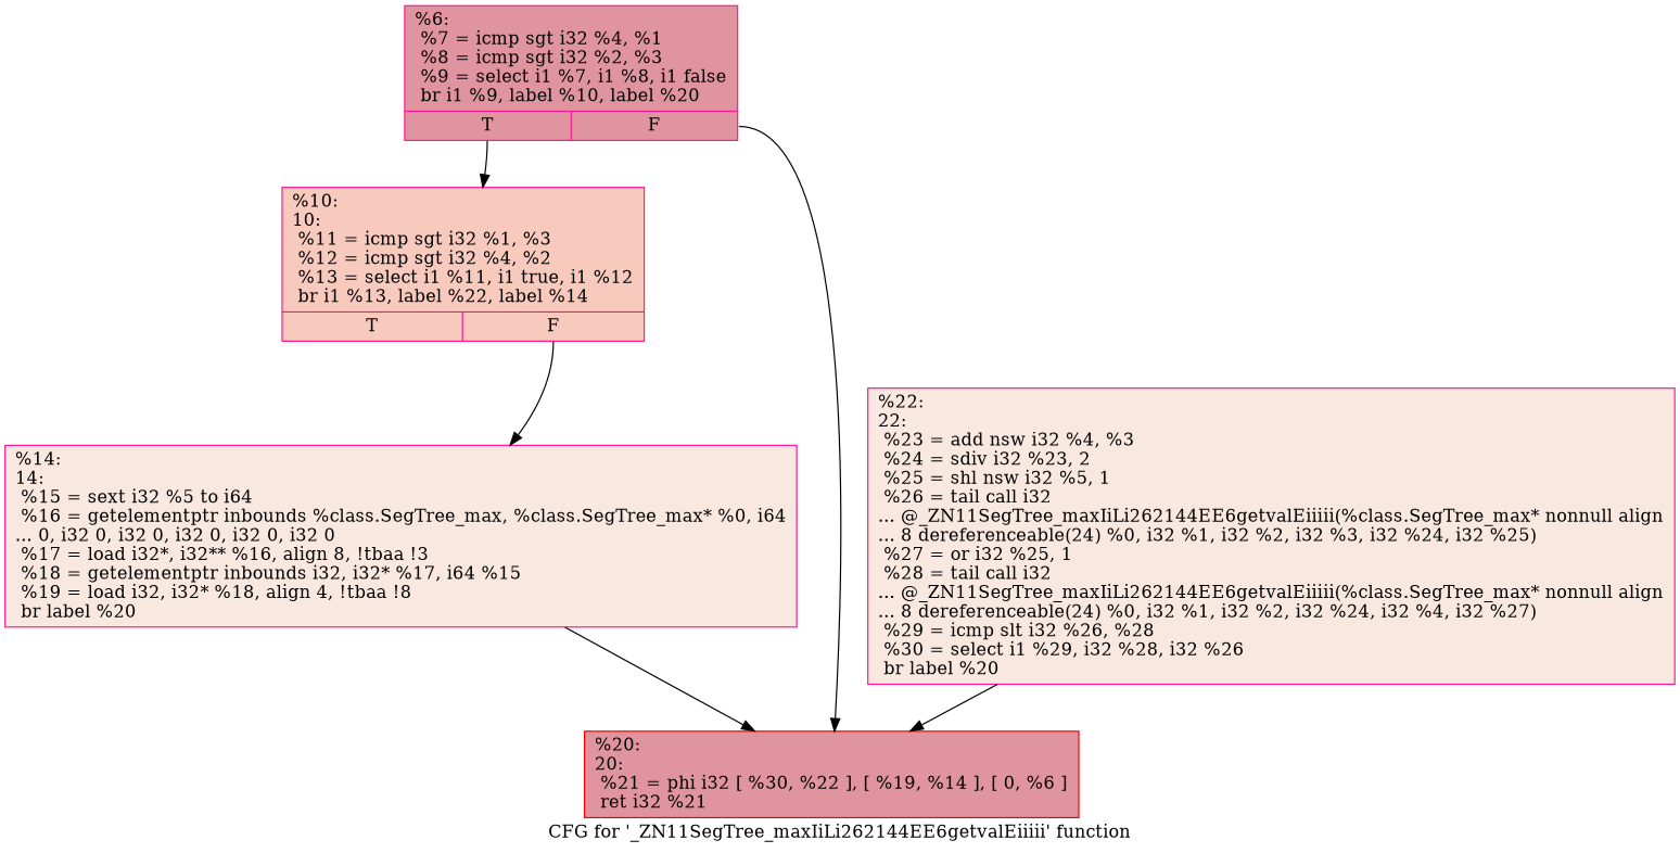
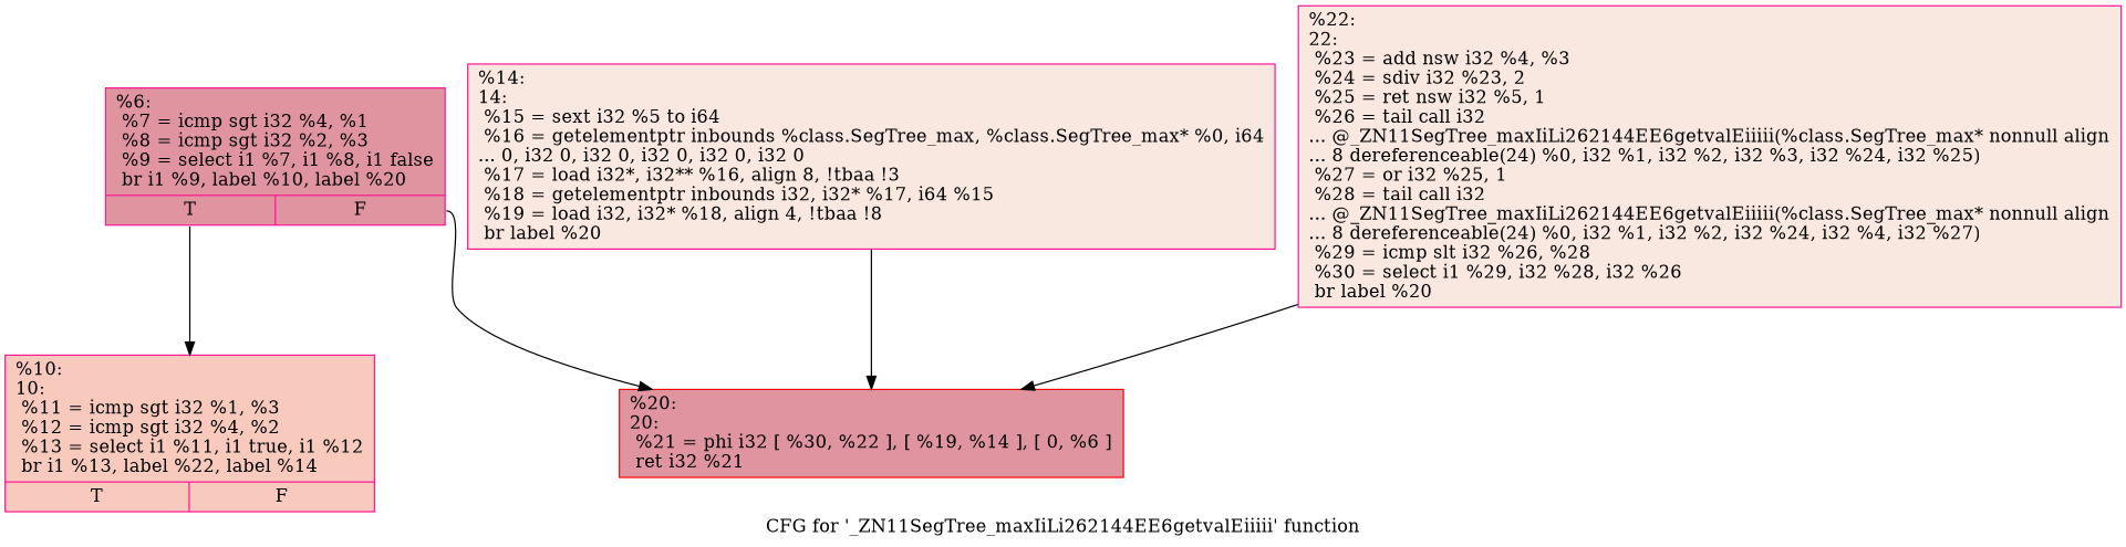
  digraph {
    label="CFG for '_ZN11SegTree_maxIiLi262144EE6getvalEiiiii' function"
    node [color=deeppink fillcolor="#b70d2870" shape=record style=filled]
    n1 [label="{%6:\l  %7 = icmp sgt i32 %4, %1\l  %8 = icmp sgt i32 %2, %3\l  %9 = select i1 %7, i1 %8, i1 false\l  br i1 %9, label %10, label %20\l|{<s0>T|<s1>F}}"]
    n2 [fillcolor="#ef886b70" label="{%10:\l10:                                               \l  %11 = icmp sgt i32 %1, %3\l  %12 = icmp sgt i32 %4, %2\l  %13 = select i1 %11, i1 true, i1 %12\l  br i1 %13, label %22, label %14\l|{<s0>T|<s1>F}}"]
    n3 [color=red label="{%20:\l20:                                               \l  %21 = phi i32 [ %30, %22 ], [ %19, %14 ], [ 0, %6 ]\l  ret i32 %21\l}"]
    n4 [fillcolor="#f1ccb870" label="{%14:\l14:                                               \l  %15 = sext i32 %5 to i64\l  %16 = getelementptr inbounds %class.SegTree_max, %class.SegTree_max* %0, i64\l... 0, i32 0, i32 0, i32 0, i32 0, i32 0\l  %17 = load i32*, i32** %16, align 8, !tbaa !3\l  %18 = getelementptr inbounds i32, i32* %17, i64 %15\l  %19 = load i32, i32* %18, align 4, !tbaa !8\l  br label %20\l}"]
-   n5 [fillcolor="#f1ccb870" label="{%22:\l22:                                               \l  %23 = add nsw i32 %4, %3\l  %24 = sdiv i32 %23, 2\l  %25 = shl nsw i32 %5, 1\l  %26 = tail call i32\l... @_ZN11SegTree_maxIiLi262144EE6getvalEiiiii(%class.SegTree_max* nonnull align\l... 8 dereferenceable(24) %0, i32 %1, i32 %2, i32 %3, i32 %24, i32 %25)\l  %27 = or i32 %25, 1\l  %28 = tail call i32\l... @_ZN11SegTree_maxIiLi262144EE6getvalEiiiii(%class.SegTree_max* nonnull align\l... 8 dereferenceable(24) %0, i32 %1, i32 %2, i32 %24, i32 %4, i32 %27)\l  %29 = icmp slt i32 %26, %28\l  %30 = select i1 %29, i32 %28, i32 %26\l  br label %20\l}"]
+   n5 [fillcolor="#f1ccb870" label="{%22:\l22:                                               \l  %23 = add nsw i32 %4, %3\l  %24 = sdiv i32 %23, 2\l  %25 = ret nsw i32 %5, 1\l  %26 = tail call i32\l... @_ZN11SegTree_maxIiLi262144EE6getvalEiiiii(%class.SegTree_max* nonnull align\l... 8 dereferenceable(24) %0, i32 %1, i32 %2, i32 %3, i32 %24, i32 %25)\l  %27 = or i32 %25, 1\l  %28 = tail call i32\l... @_ZN11SegTree_maxIiLi262144EE6getvalEiiiii(%class.SegTree_max* nonnull align\l... 8 dereferenceable(24) %0, i32 %1, i32 %2, i32 %24, i32 %4, i32 %27)\l  %29 = icmp slt i32 %26, %28\l  %30 = select i1 %29, i32 %28, i32 %26\l  br label %20\l}"]
    n1 -> n2 [tailport=s0]
    n1 -> n3 [tailport=s1]
-   n2 -> n4 [tailport=s1]
    n4 -> n3
    n5 -> n3
  }
